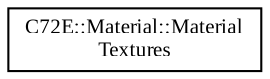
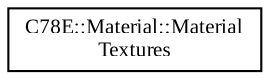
  digraph {
    rankdir=LR
    fontname="Liberation Serif"
-   n1 [color=black fillcolor=white fontname="Liberation Serif" fontsize=10 height=0.2 label="C72E::Material::Material\lTextures" shape=box style=filled width=0.4]
+   n1 [color=black fillcolor=white fontname="Liberation Serif" fontsize=10 height=0.2 label="C78E::Material::Material\lTextures" shape=box style=filled width=0.4]
  }
